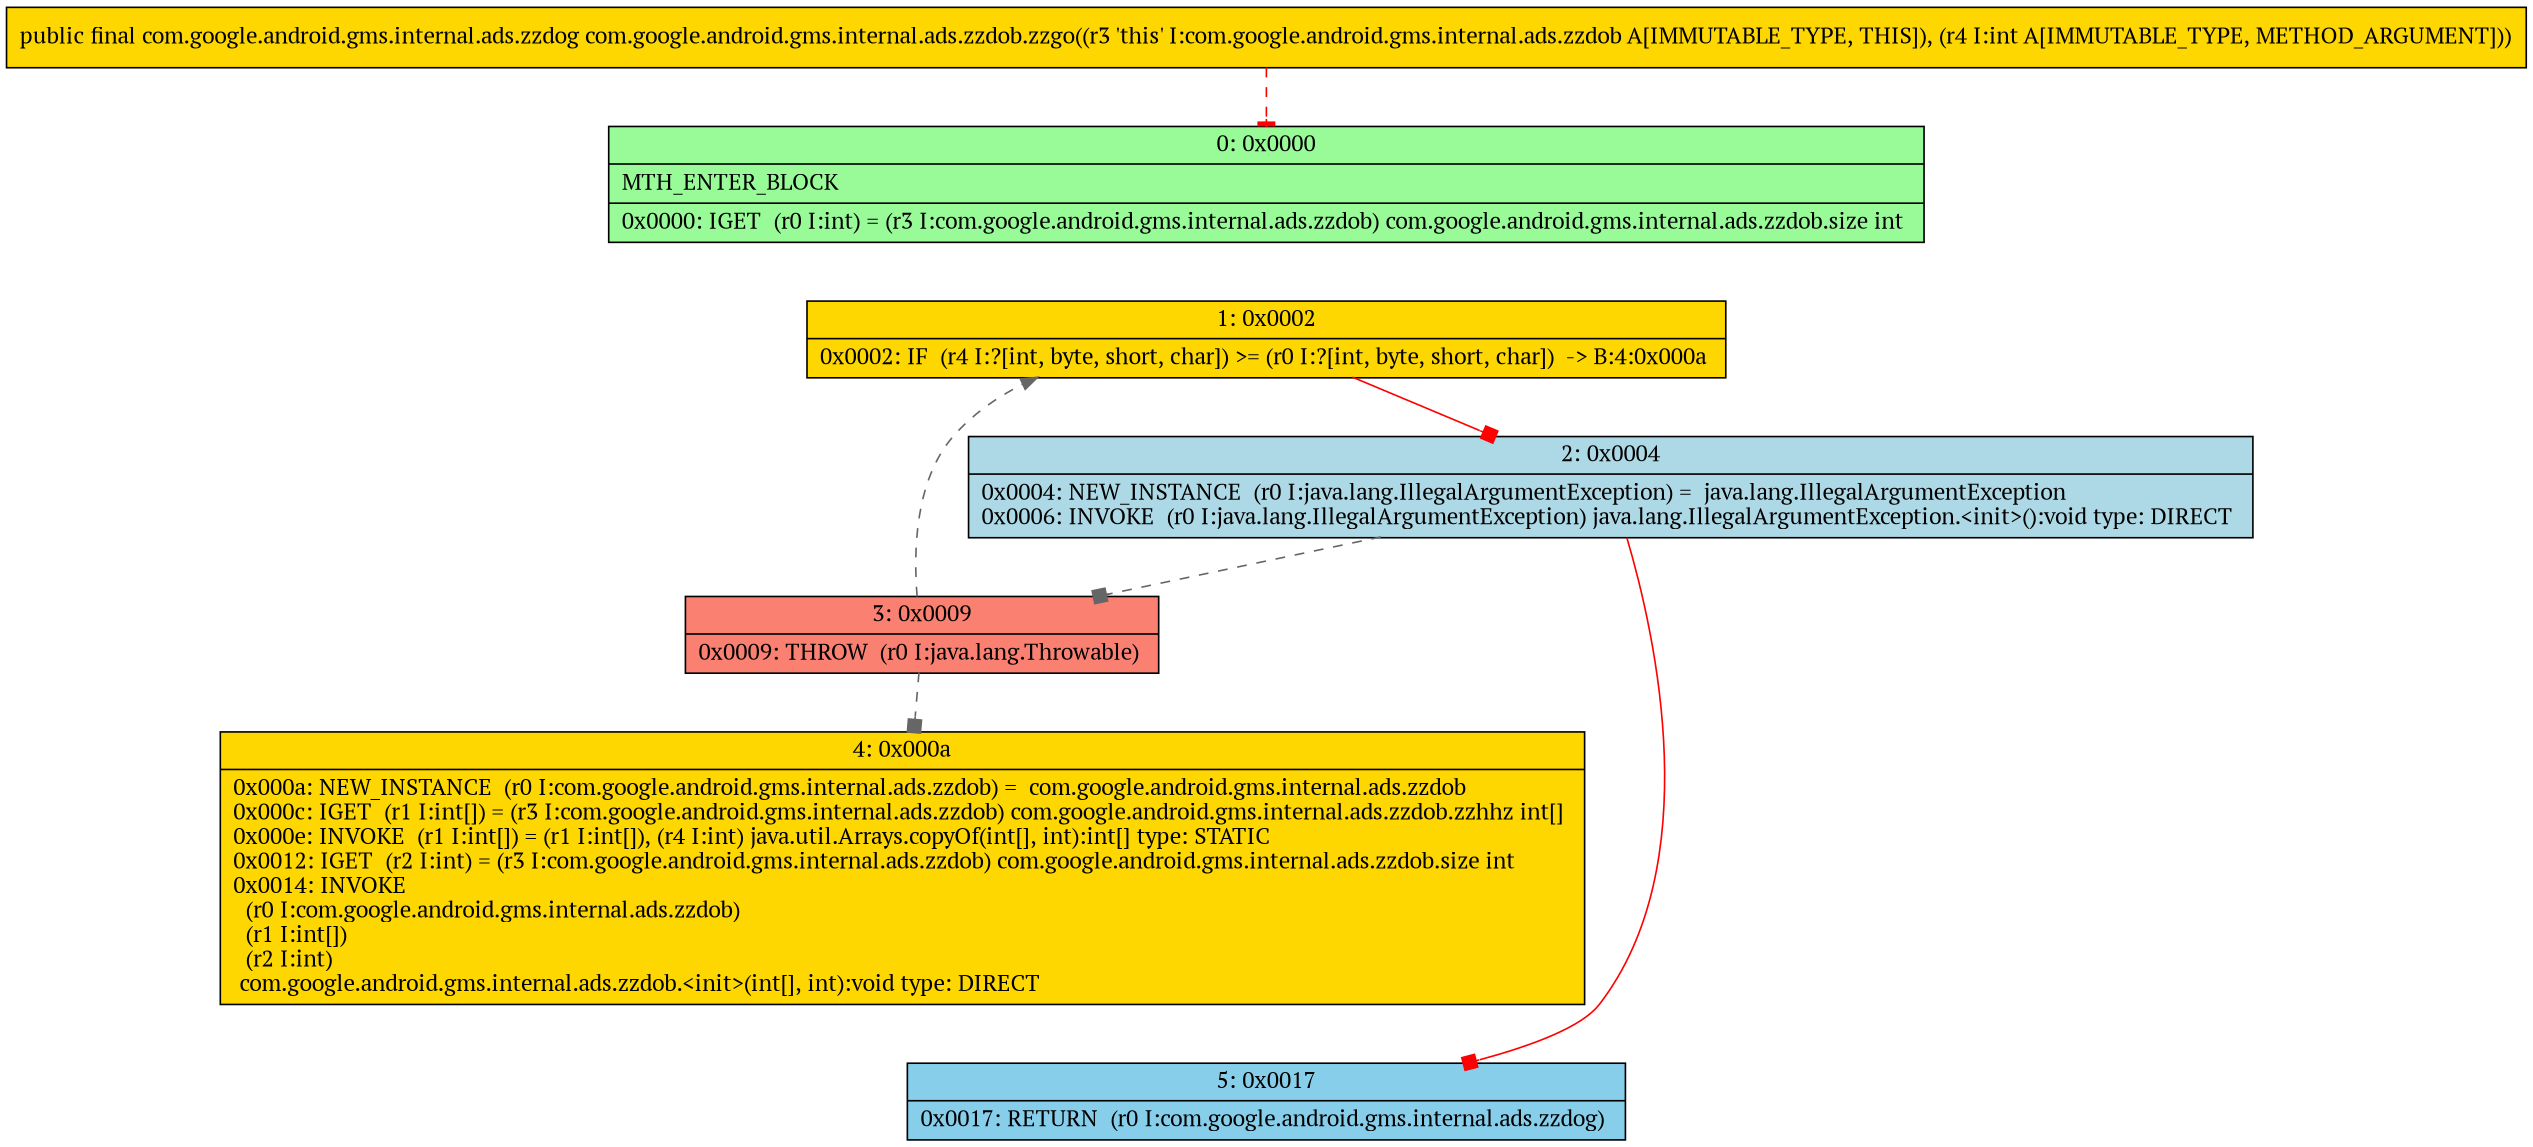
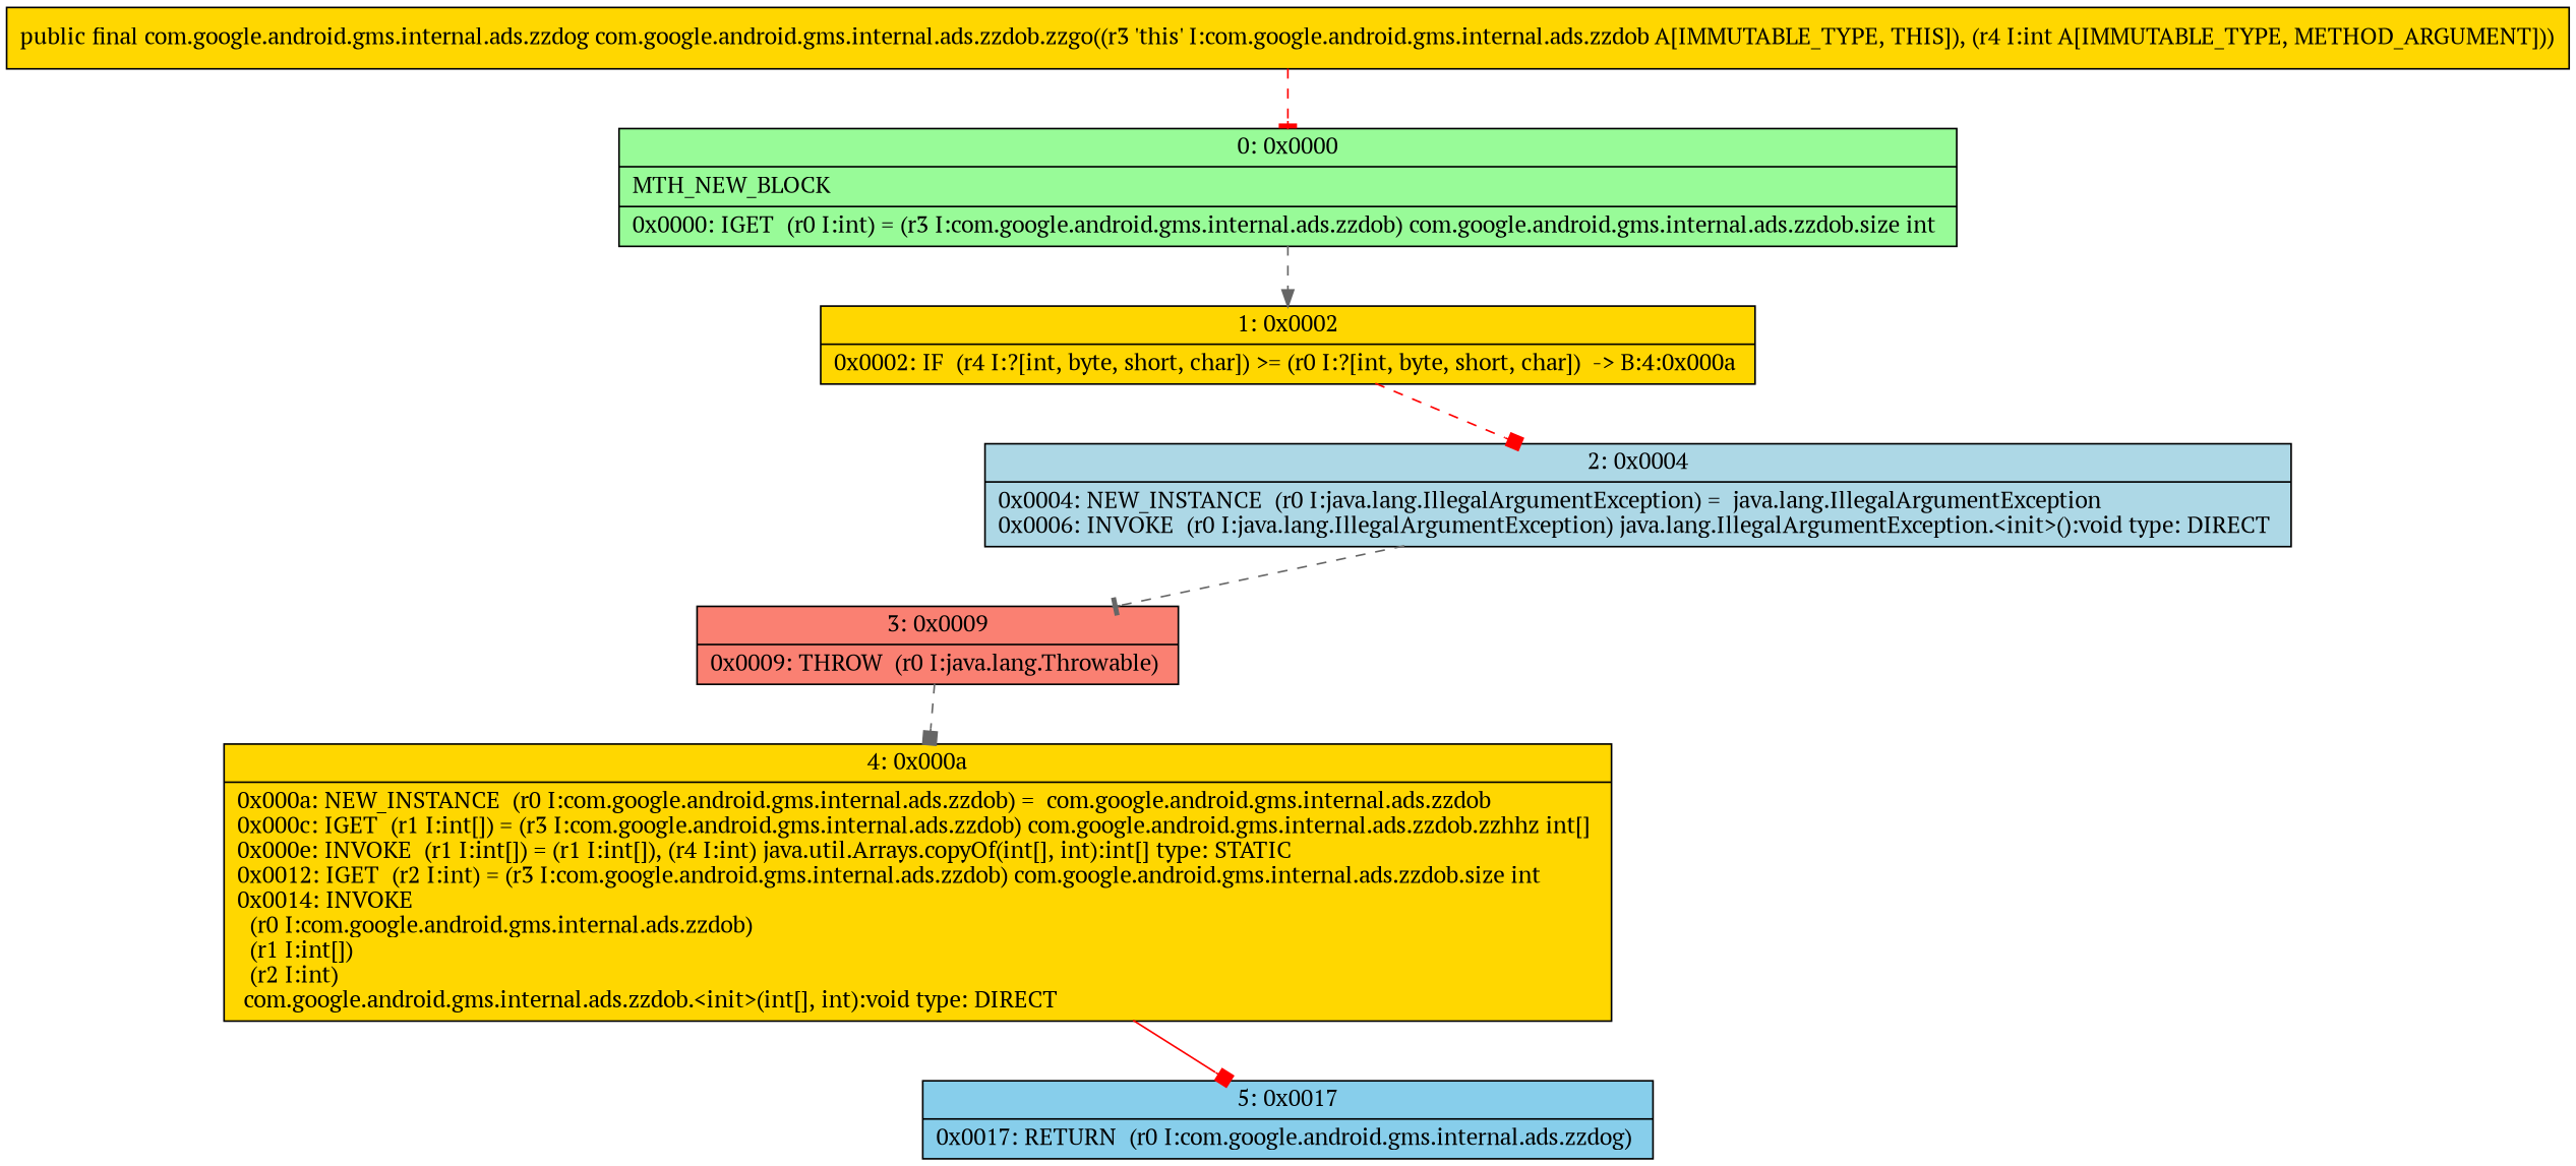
  digraph {
    fontname="PT Serif"
    node [fillcolor=gold fontname="PT Serif" shape=record style=filled]
    edge [arrowhead=box color=gray40 fontname="PT Serif" style=dashed]
-   n1 [fillcolor=palegreen label="{0\:\ 0x0000|MTH_ENTER_BLOCK\l|0x0000: IGET  (r0 I:int) = (r3 I:com.google.android.gms.internal.ads.zzdob) com.google.android.gms.internal.ads.zzdob.size int \l}"]
+   n1 [fillcolor=palegreen label="{0\:\ 0x0000|MTH_NEW_BLOCK\l|0x0000: IGET  (r0 I:int) = (r3 I:com.google.android.gms.internal.ads.zzdob) com.google.android.gms.internal.ads.zzdob.size int \l}"]
    n2 [label="{1\:\ 0x0002|0x0002: IF  (r4 I:?[int, byte, short, char]) \>= (r0 I:?[int, byte, short, char])  \-\> B:4:0x000a \l}"]
    n3 [fillcolor=lightblue label="{2\:\ 0x0004|0x0004: NEW_INSTANCE  (r0 I:java.lang.IllegalArgumentException) =  java.lang.IllegalArgumentException \l0x0006: INVOKE  (r0 I:java.lang.IllegalArgumentException) java.lang.IllegalArgumentException.\<init\>():void type: DIRECT \l}"]
    n4 [fillcolor=salmon label="{3\:\ 0x0009|0x0009: THROW  (r0 I:java.lang.Throwable) \l}"]
    n5 [label="{4\:\ 0x000a|0x000a: NEW_INSTANCE  (r0 I:com.google.android.gms.internal.ads.zzdob) =  com.google.android.gms.internal.ads.zzdob \l0x000c: IGET  (r1 I:int[]) = (r3 I:com.google.android.gms.internal.ads.zzdob) com.google.android.gms.internal.ads.zzdob.zzhhz int[] \l0x000e: INVOKE  (r1 I:int[]) = (r1 I:int[]), (r4 I:int) java.util.Arrays.copyOf(int[], int):int[] type: STATIC \l0x0012: IGET  (r2 I:int) = (r3 I:com.google.android.gms.internal.ads.zzdob) com.google.android.gms.internal.ads.zzdob.size int \l0x0014: INVOKE  \l  (r0 I:com.google.android.gms.internal.ads.zzdob)\l  (r1 I:int[])\l  (r2 I:int)\l com.google.android.gms.internal.ads.zzdob.\<init\>(int[], int):void type: DIRECT \l}"]
    n6 [fillcolor=skyblue label="{5\:\ 0x0017|0x0017: RETURN  (r0 I:com.google.android.gms.internal.ads.zzdog) \l}"]
    n7 [label="{public final com.google.android.gms.internal.ads.zzdog com.google.android.gms.internal.ads.zzdob.zzgo((r3 'this' I:com.google.android.gms.internal.ads.zzdob A[IMMUTABLE_TYPE, THIS]), (r4 I:int A[IMMUTABLE_TYPE, METHOD_ARGUMENT])) }"]
-   n4 -> n2 [arrowhead=normal]
-   n2 -> n3 [color=red style=solid]
-   n3 -> n4
+   n1 -> n2 [arrowhead=normal]
+   n2 -> n3 [color=red]
+   n3 -> n4 [arrowhead=tee]
    n4 -> n5
-   n3 -> n6 [color=red style=solid]
+   n5 -> n6 [color=red style=solid]
    n7 -> n1 [arrowhead=tee color=red]
  }
